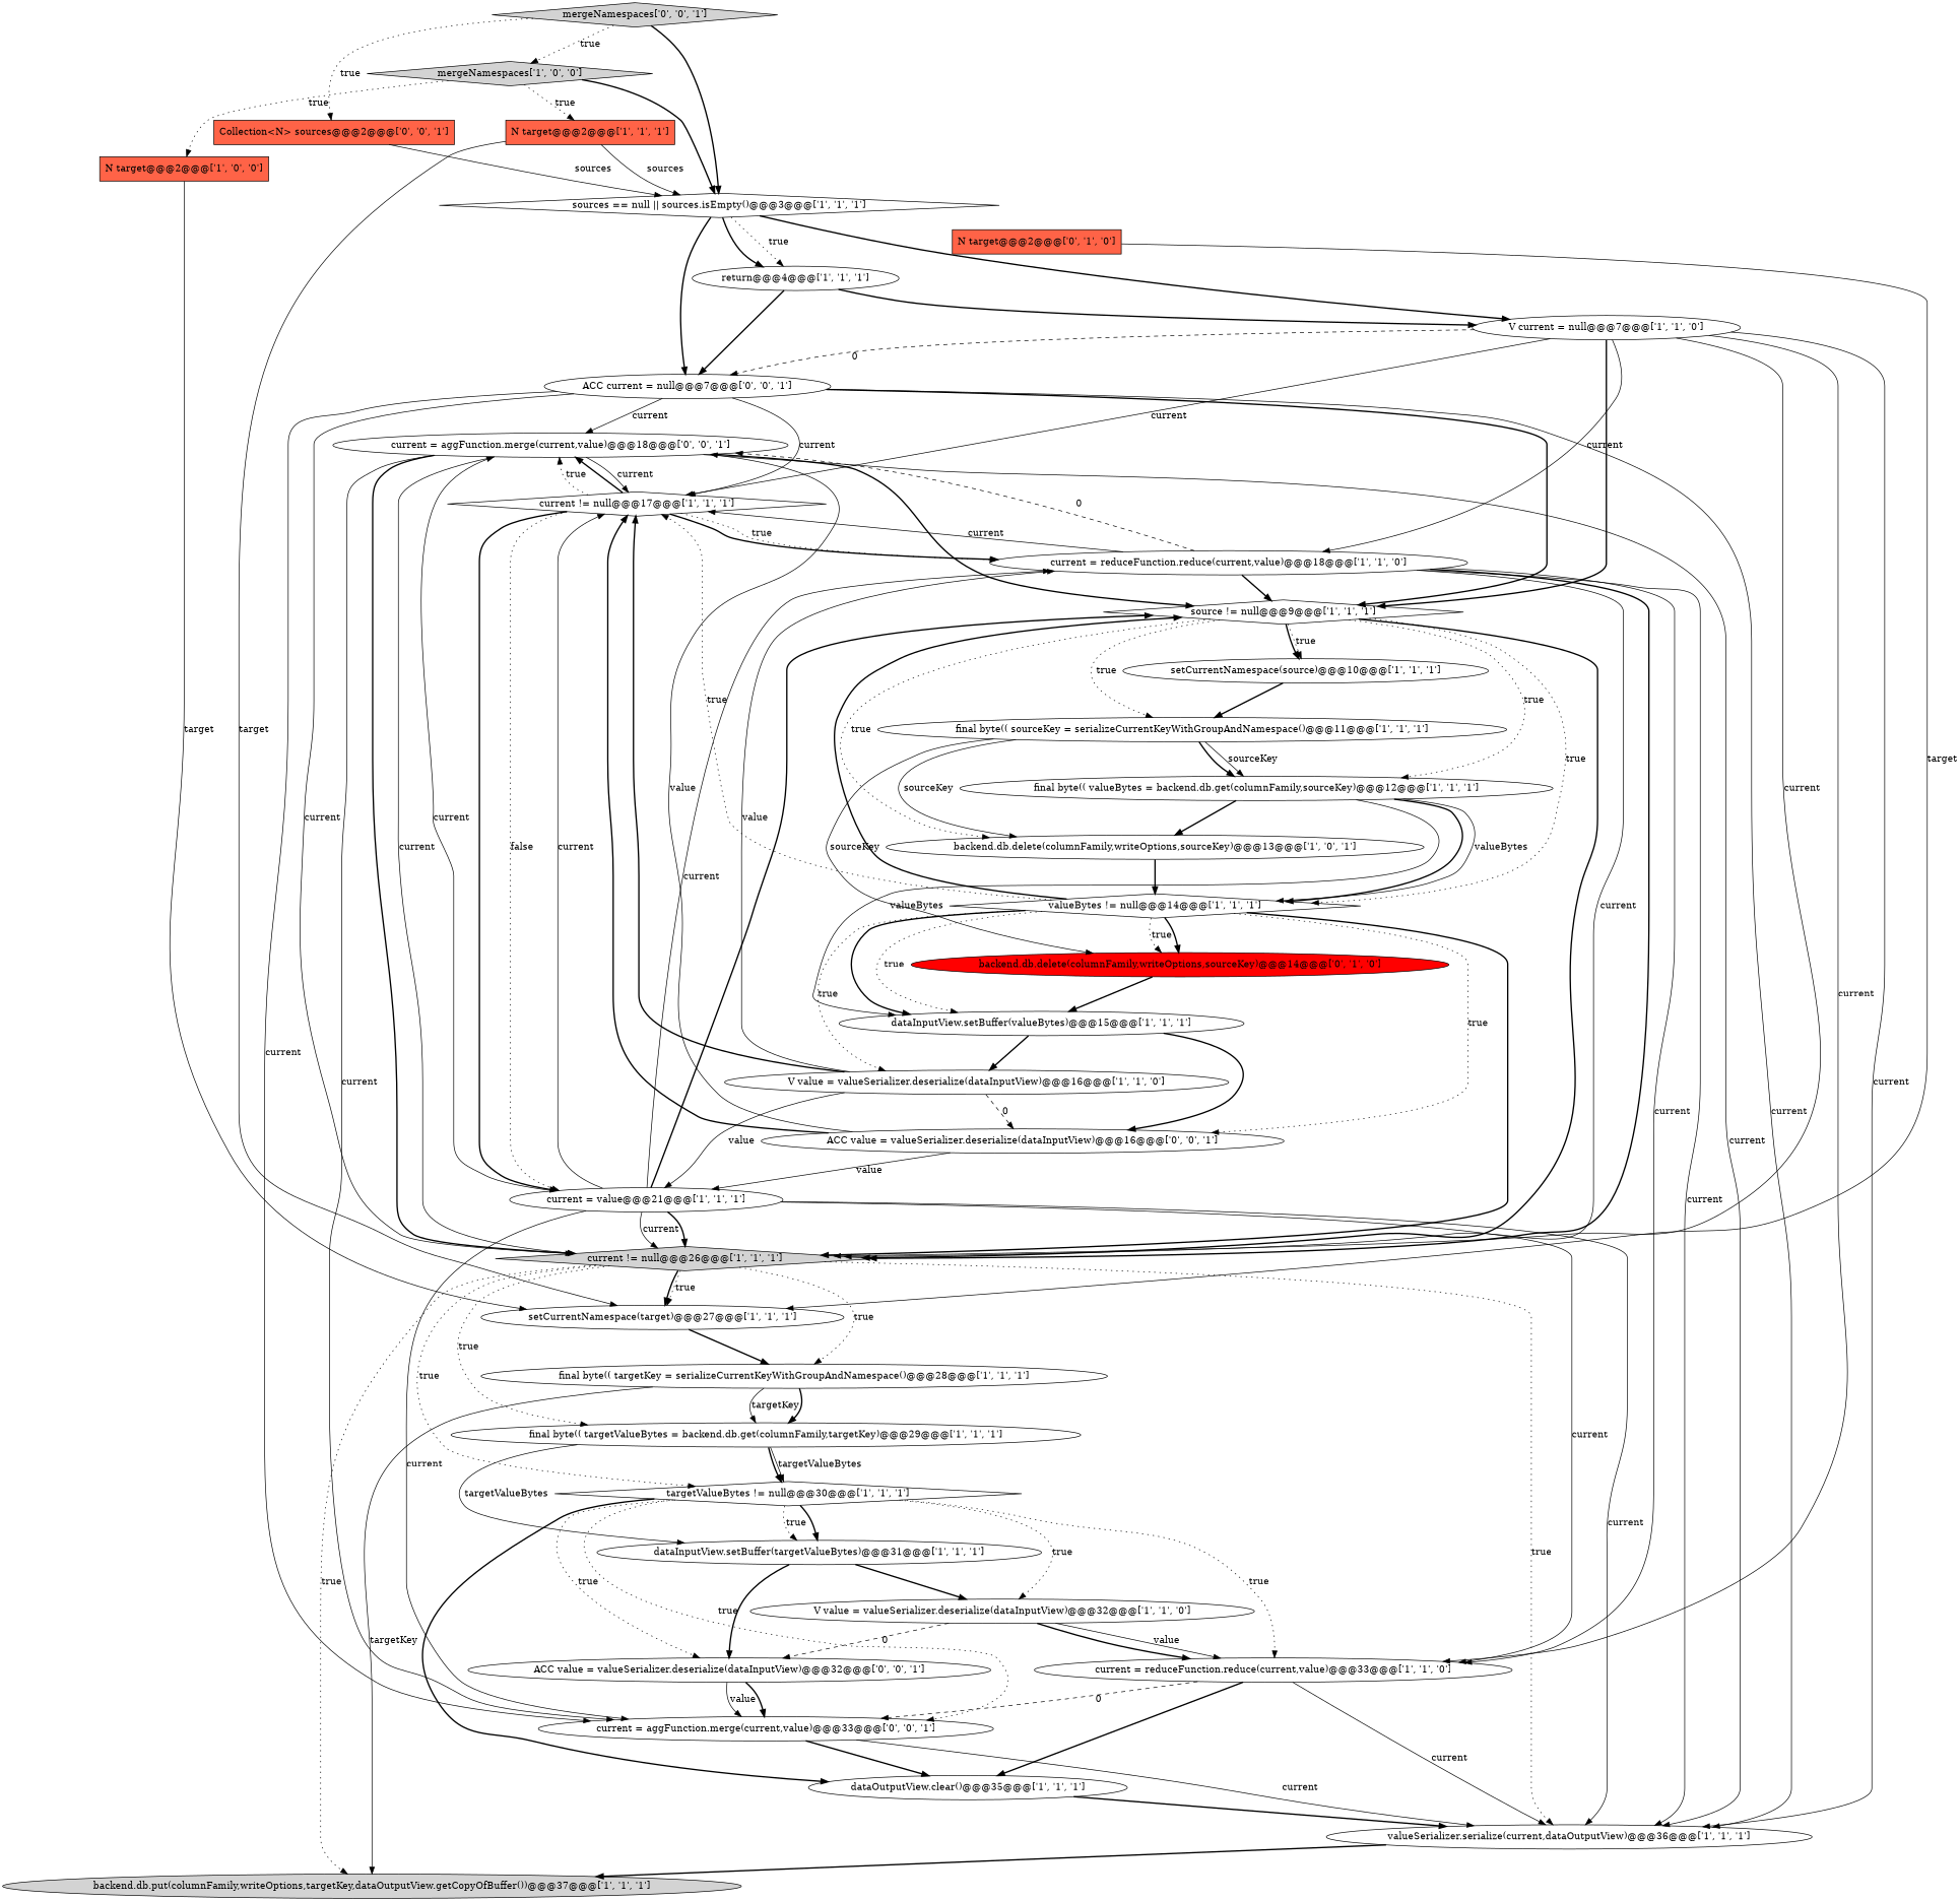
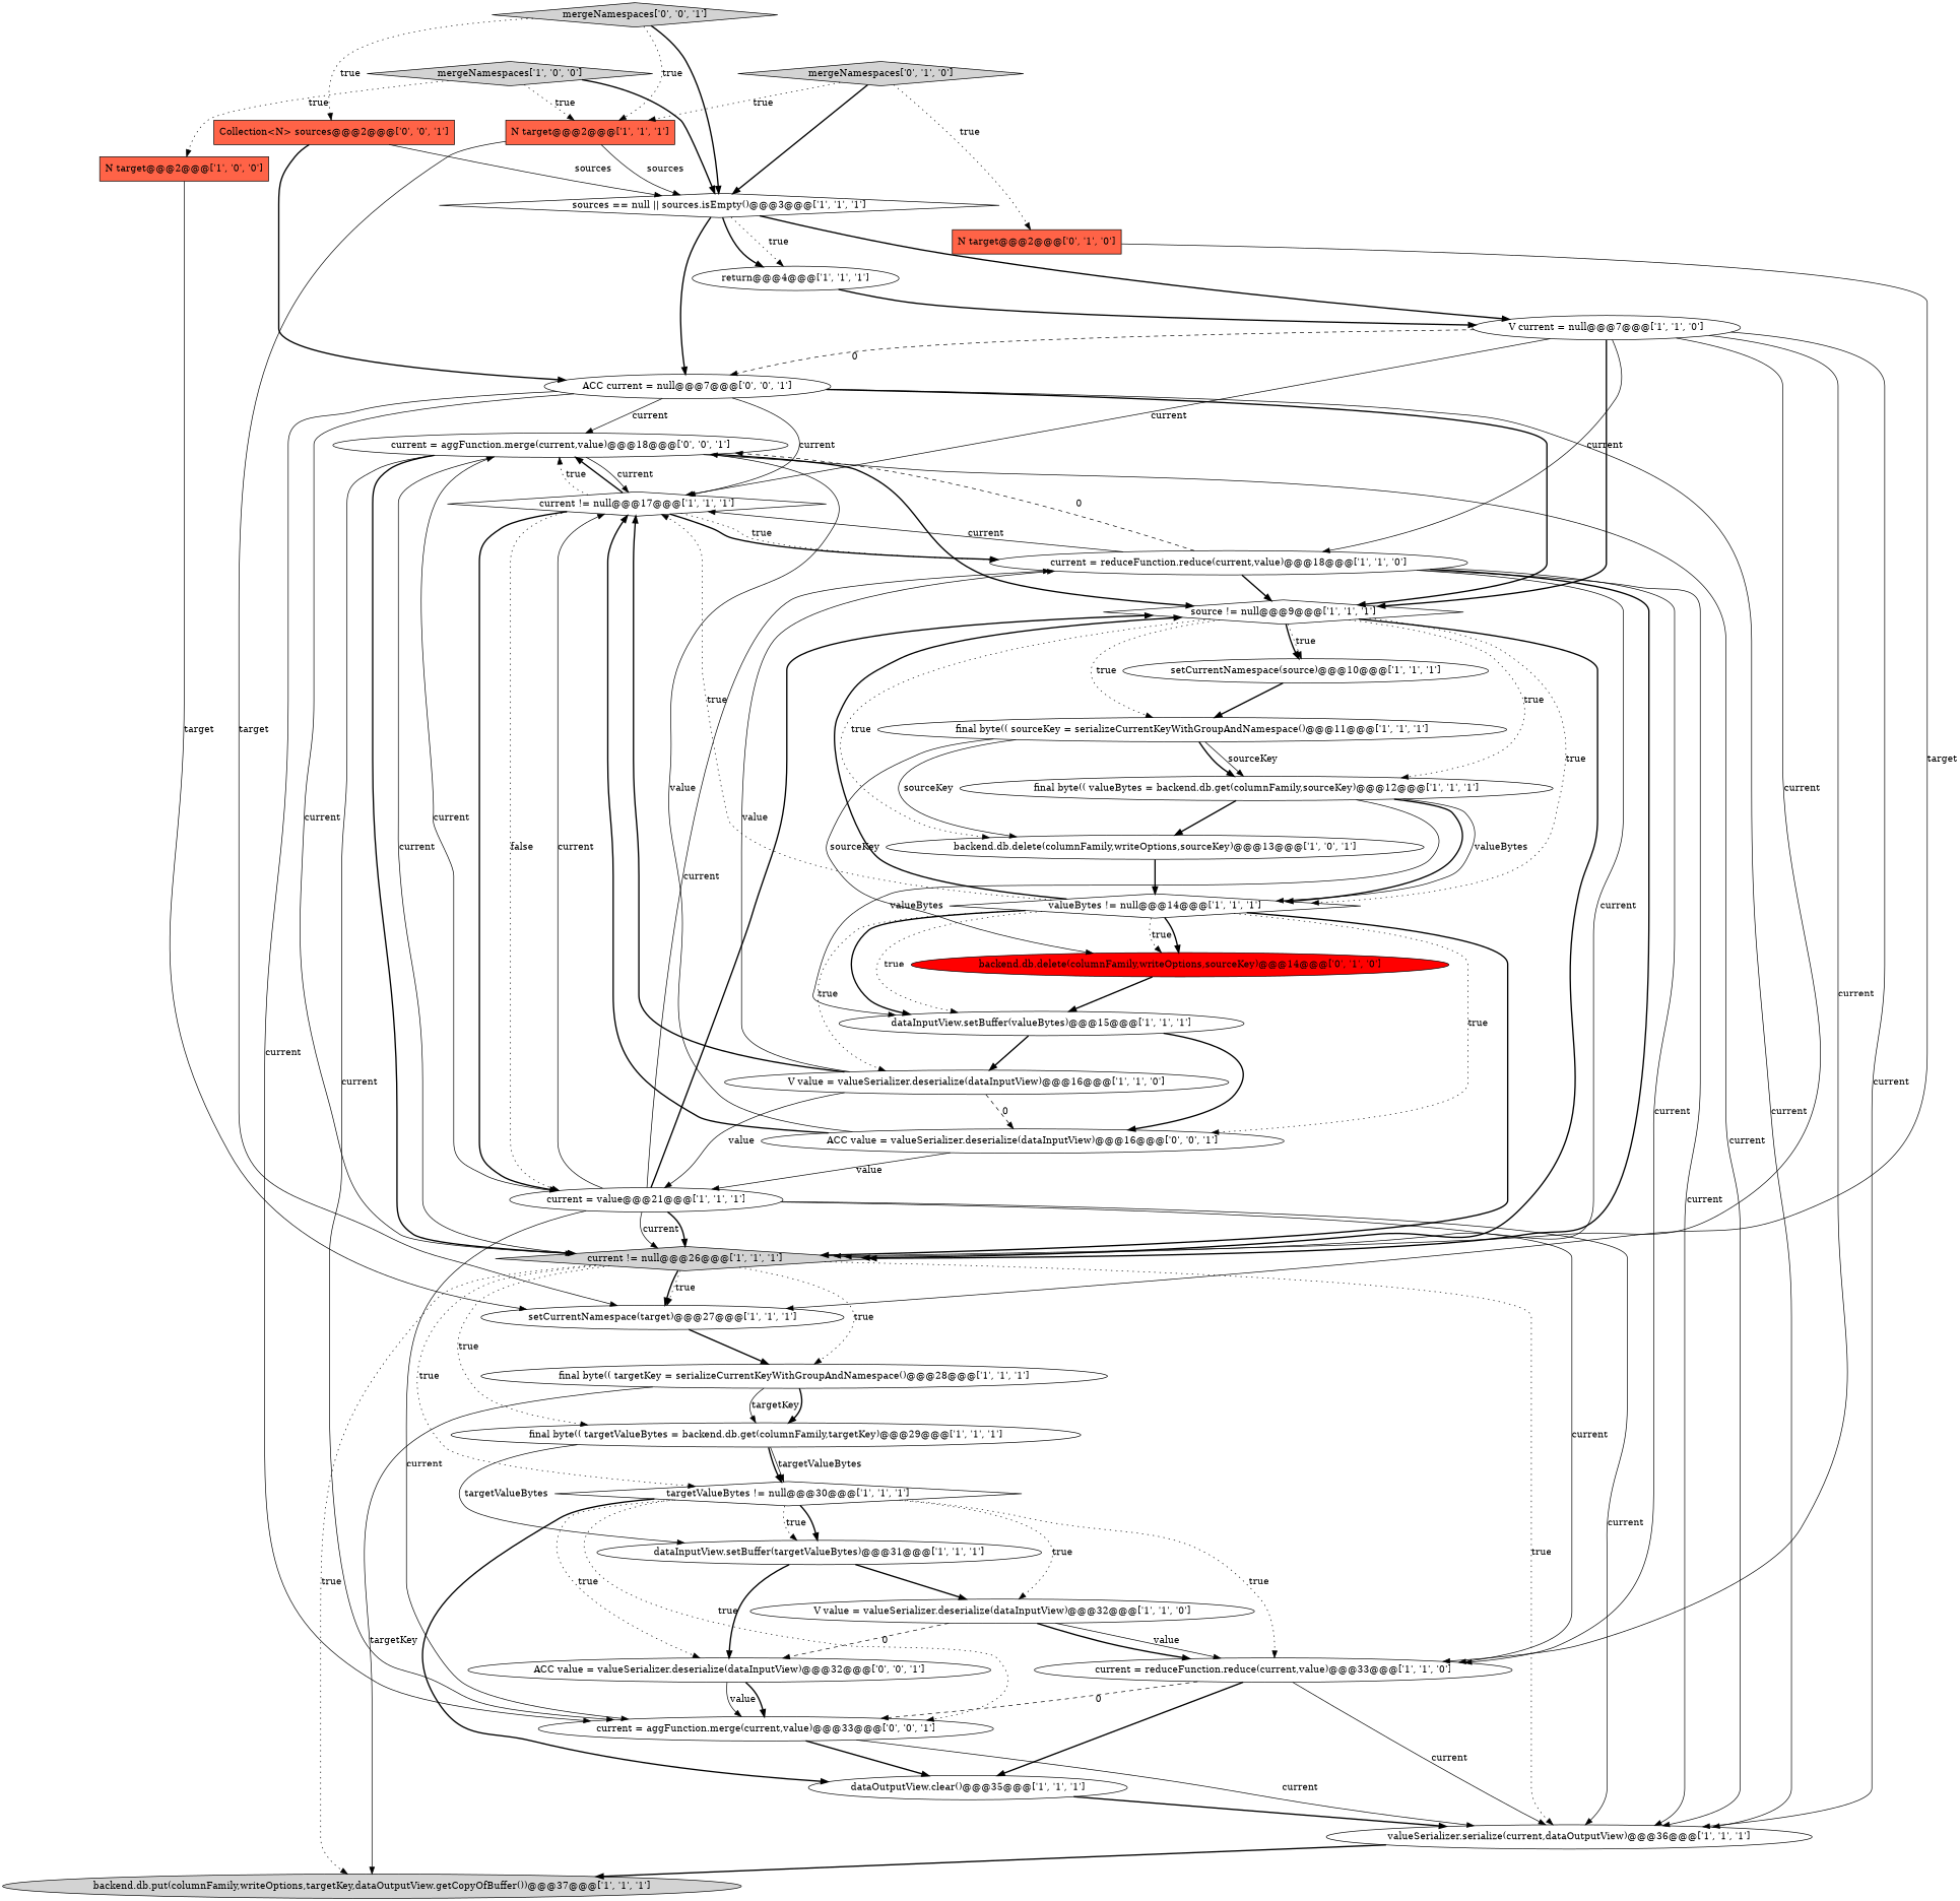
  digraph {
    node [fillcolor=white shape=ellipse style=filled]
    edge [style=bold]
    n1 [label="final byte(( targetKey = serializeCurrentKeyWithGroupAndNamespace()@@@28@@@['1', '1', '1']"]
    n2 [label="final byte(( targetValueBytes = backend.db.get(columnFamily,targetKey)@@@29@@@['1', '1', '1']"]
    n3 [fillcolor=lightgray label="backend.db.put(columnFamily,writeOptions,targetKey,dataOutputView.getCopyOfBuffer())@@@37@@@['1', '1', '1']"]
    n4 [label="targetValueBytes != null@@@30@@@['1', '1', '1']" shape=diamond]
    n5 [label="dataInputView.setBuffer(targetValueBytes)@@@31@@@['1', '1', '1']"]
+   n6 [fillcolor=lightgray label="mergeNamespaces['0', '1', '0']" shape=diamond]
    n7 [fillcolor=tomato label="N target@@@2@@@['1', '1', '1']" shape=box]
    n8 [label="sources == null || sources.isEmpty()@@@3@@@['1', '1', '1']" shape=diamond]
    n9 [fillcolor=tomato label="N target@@@2@@@['0', '1', '0']" shape=box]
    n10 [label="setCurrentNamespace(target)@@@27@@@['1', '1', '1']"]
    n11 [label="V current = null@@@7@@@['1', '1', '0']"]
    n12 [label="ACC current = null@@@7@@@['0', '0', '1']"]
    n13 [label="return@@@4@@@['1', '1', '1']"]
    n14 [label="V value = valueSerializer.deserialize(dataInputView)@@@32@@@['1', '1', '0']"]
    n15 [label="ACC value = valueSerializer.deserialize(dataInputView)@@@32@@@['0', '0', '1']"]
    n16 [label="current = reduceFunction.reduce(current,value)@@@33@@@['1', '1', '0']"]
    n17 [label="current = aggFunction.merge(current,value)@@@33@@@['0', '0', '1']"]
    n18 [label="valueSerializer.serialize(current,dataOutputView)@@@36@@@['1', '1', '1']"]
    n19 [label="dataOutputView.clear()@@@35@@@['1', '1', '1']"]
    n20 [label="ACC value = valueSerializer.deserialize(dataInputView)@@@16@@@['0', '0', '1']"]
    n21 [label="current = aggFunction.merge(current,value)@@@18@@@['0', '0', '1']"]
    n22 [label="current != null@@@17@@@['1', '1', '1']" shape=diamond]
    n23 [label="current = value@@@21@@@['1', '1', '1']"]
    n24 [label="source != null@@@9@@@['1', '1', '1']" shape=diamond]
    n25 [fillcolor=lightgray label="current != null@@@26@@@['1', '1', '1']" shape=diamond]
    n26 [label="current = reduceFunction.reduce(current,value)@@@18@@@['1', '1', '0']"]
    n27 [label="final byte(( sourceKey = serializeCurrentKeyWithGroupAndNamespace()@@@11@@@['1', '1', '1']"]
    n28 [label="valueBytes != null@@@14@@@['1', '1', '1']" shape=diamond]
    n29 [label="backend.db.delete(columnFamily,writeOptions,sourceKey)@@@13@@@['1', '0', '1']"]
    n30 [label="setCurrentNamespace(source)@@@10@@@['1', '1', '1']"]
    n31 [label="final byte(( valueBytes = backend.db.get(columnFamily,sourceKey)@@@12@@@['1', '1', '1']"]
    n32 [fillcolor=red label="backend.db.delete(columnFamily,writeOptions,sourceKey)@@@14@@@['0', '1', '0']"]
    n33 [label="dataInputView.setBuffer(valueBytes)@@@15@@@['1', '1', '1']"]
    n34 [label="V value = valueSerializer.deserialize(dataInputView)@@@16@@@['1', '1', '0']"]
    n35 [fillcolor=tomato label="Collection<N> sources@@@2@@@['0', '0', '1']" shape=box]
    n36 [fillcolor=lightgray label="mergeNamespaces['1', '0', '0']" shape=diamond]
    n37 [fillcolor=tomato label="N target@@@2@@@['1', '0', '0']" shape=box]
    n38 [fillcolor=lightgray label="mergeNamespaces['0', '0', '1']" shape=diamond]
    n1 -> n2 [label=targetKey style=solid]
    n1 -> n2
    n1 -> n3 [label=targetKey style=solid]
    n2 -> n4
    n2 -> n4 [label=targetValueBytes style=solid]
    n2 -> n5 [label=targetValueBytes style=solid]
    n4 -> n5
    n4 -> n5 [label=true style=dotted]
    n4 -> n14 [label=true style=dotted]
    n4 -> n15 [label=true style=dotted]
    n4 -> n16 [label=true style=dotted]
    n4 -> n17 [label=true style=dotted]
    n4 -> n19
    n5 -> n14
    n5 -> n15
+   n6 -> n7 [label=true style=dotted]
+   n6 -> n8
+   n6 -> n9 [label=true style=dotted]
    n7 -> n8 [label=sources style=solid]
    n7 -> n10 [label=target style=solid]
    n8 -> n11
    n8 -> n12
    n8 -> n13 [label=true style=dotted]
    n8 -> n13
    n9 -> n10 [label=target style=solid]
    n10 -> n1
    n11 -> n12 [label=0 style=dashed]
    n11 -> n16 [label=current style=solid]
    n11 -> n18 [label=current style=solid]
    n11 -> n22 [label=current style=solid]
    n11 -> n24
    n11 -> n25 [label=current style=solid]
    n11 -> n26 [label=current style=solid]
    n12 -> n17 [label=current style=solid]
    n12 -> n18 [label=current style=solid]
    n12 -> n21 [label=current style=solid]
    n12 -> n22 [label=current style=solid]
    n12 -> n24
    n12 -> n25 [label=current style=solid]
    n13 -> n11
-   n13 -> n12
+   n35 -> n12
    n14 -> n15 [label=0 style=dashed]
    n14 -> n16 [label=value style=solid]
    n14 -> n16
    n15 -> n17 [label=value style=solid]
    n15 -> n17
    n16 -> n17 [label=0 style=dashed]
    n16 -> n18 [label=current style=solid]
    n16 -> n19
    n17 -> n18 [label=current style=solid]
    n17 -> n19
    n18 -> n3
    n19 -> n18
    n20 -> n21 [label=value style=solid]
    n20 -> n22
    n20 -> n23 [label=value style=solid]
    n21 -> n17 [label=current style=solid]
    n21 -> n18 [label=current style=solid]
    n21 -> n22 [label=current style=solid]
    n21 -> n24
    n21 -> n25
    n21 -> n25 [label=current style=solid]
    n22 -> n21 [label=true style=dotted]
    n22 -> n21
    n22 -> n23
    n22 -> n23 [label=false style=dotted]
    n22 -> n26
    n22 -> n26 [label=true style=dotted]
    n23 -> n16 [label=current style=solid]
    n23 -> n17 [label=current style=solid]
    n23 -> n18 [label=current style=solid]
    n23 -> n21 [label=current style=solid]
    n23 -> n22 [label=current style=solid]
    n23 -> n24
    n23 -> n25 [label=current style=solid]
    n23 -> n25
    n23 -> n26 [label=current style=solid]
    n24 -> n25
    n24 -> n27 [label=true style=dotted]
    n24 -> n28 [label=true style=dotted]
    n24 -> n29 [label=true style=dotted]
    n24 -> n30
    n24 -> n30 [label=true style=dotted]
    n24 -> n31 [label=true style=dotted]
    n25 -> n1 [label=true style=dotted]
    n25 -> n2 [label=true style=dotted]
    n25 -> n3 [label=true style=dotted]
    n25 -> n4 [label=true style=dotted]
    n25 -> n10
    n25 -> n10 [label=true style=dotted]
    n25 -> n18 [label=true style=dotted]
    n26 -> n16 [label=current style=solid]
    n26 -> n18 [label=current style=solid]
    n26 -> n21 [label=0 style=dashed]
    n26 -> n22 [label=current style=solid]
    n26 -> n24
    n26 -> n25 [label=current style=solid]
    n26 -> n25
    n27 -> n29 [label=sourceKey style=solid]
    n27 -> n31 [label=sourceKey style=solid]
    n27 -> n31
    n27 -> n32 [label=sourceKey style=solid]
    n28 -> n20 [label=true style=dotted]
    n28 -> n22 [label=true style=dotted]
    n28 -> n24
    n28 -> n25
    n28 -> n32 [label=true style=dotted]
    n28 -> n32
    n28 -> n33
    n28 -> n33 [label=true style=dotted]
    n28 -> n34 [label=true style=dotted]
    n29 -> n28
    n30 -> n27
    n31 -> n28
    n31 -> n28 [label=valueBytes style=solid]
    n31 -> n29
    n31 -> n33 [label=valueBytes style=solid]
    n32 -> n33
    n33 -> n20
    n33 -> n34
    n34 -> n20 [label=0 style=dashed]
    n34 -> n22
    n34 -> n23 [label=value style=solid]
    n34 -> n26 [label=value style=solid]
    n35 -> n8 [label=sources style=solid]
    n36 -> n7 [label=true style=dotted]
    n36 -> n8
    n36 -> n37 [label=true style=dotted]
    n37 -> n10 [label=target style=solid]
-   n38 -> n36 [label=true style=dotted]
+   n38 -> n7 [label=true style=dotted]
    n38 -> n8
    n38 -> n35 [label=true style=dotted]
  }
